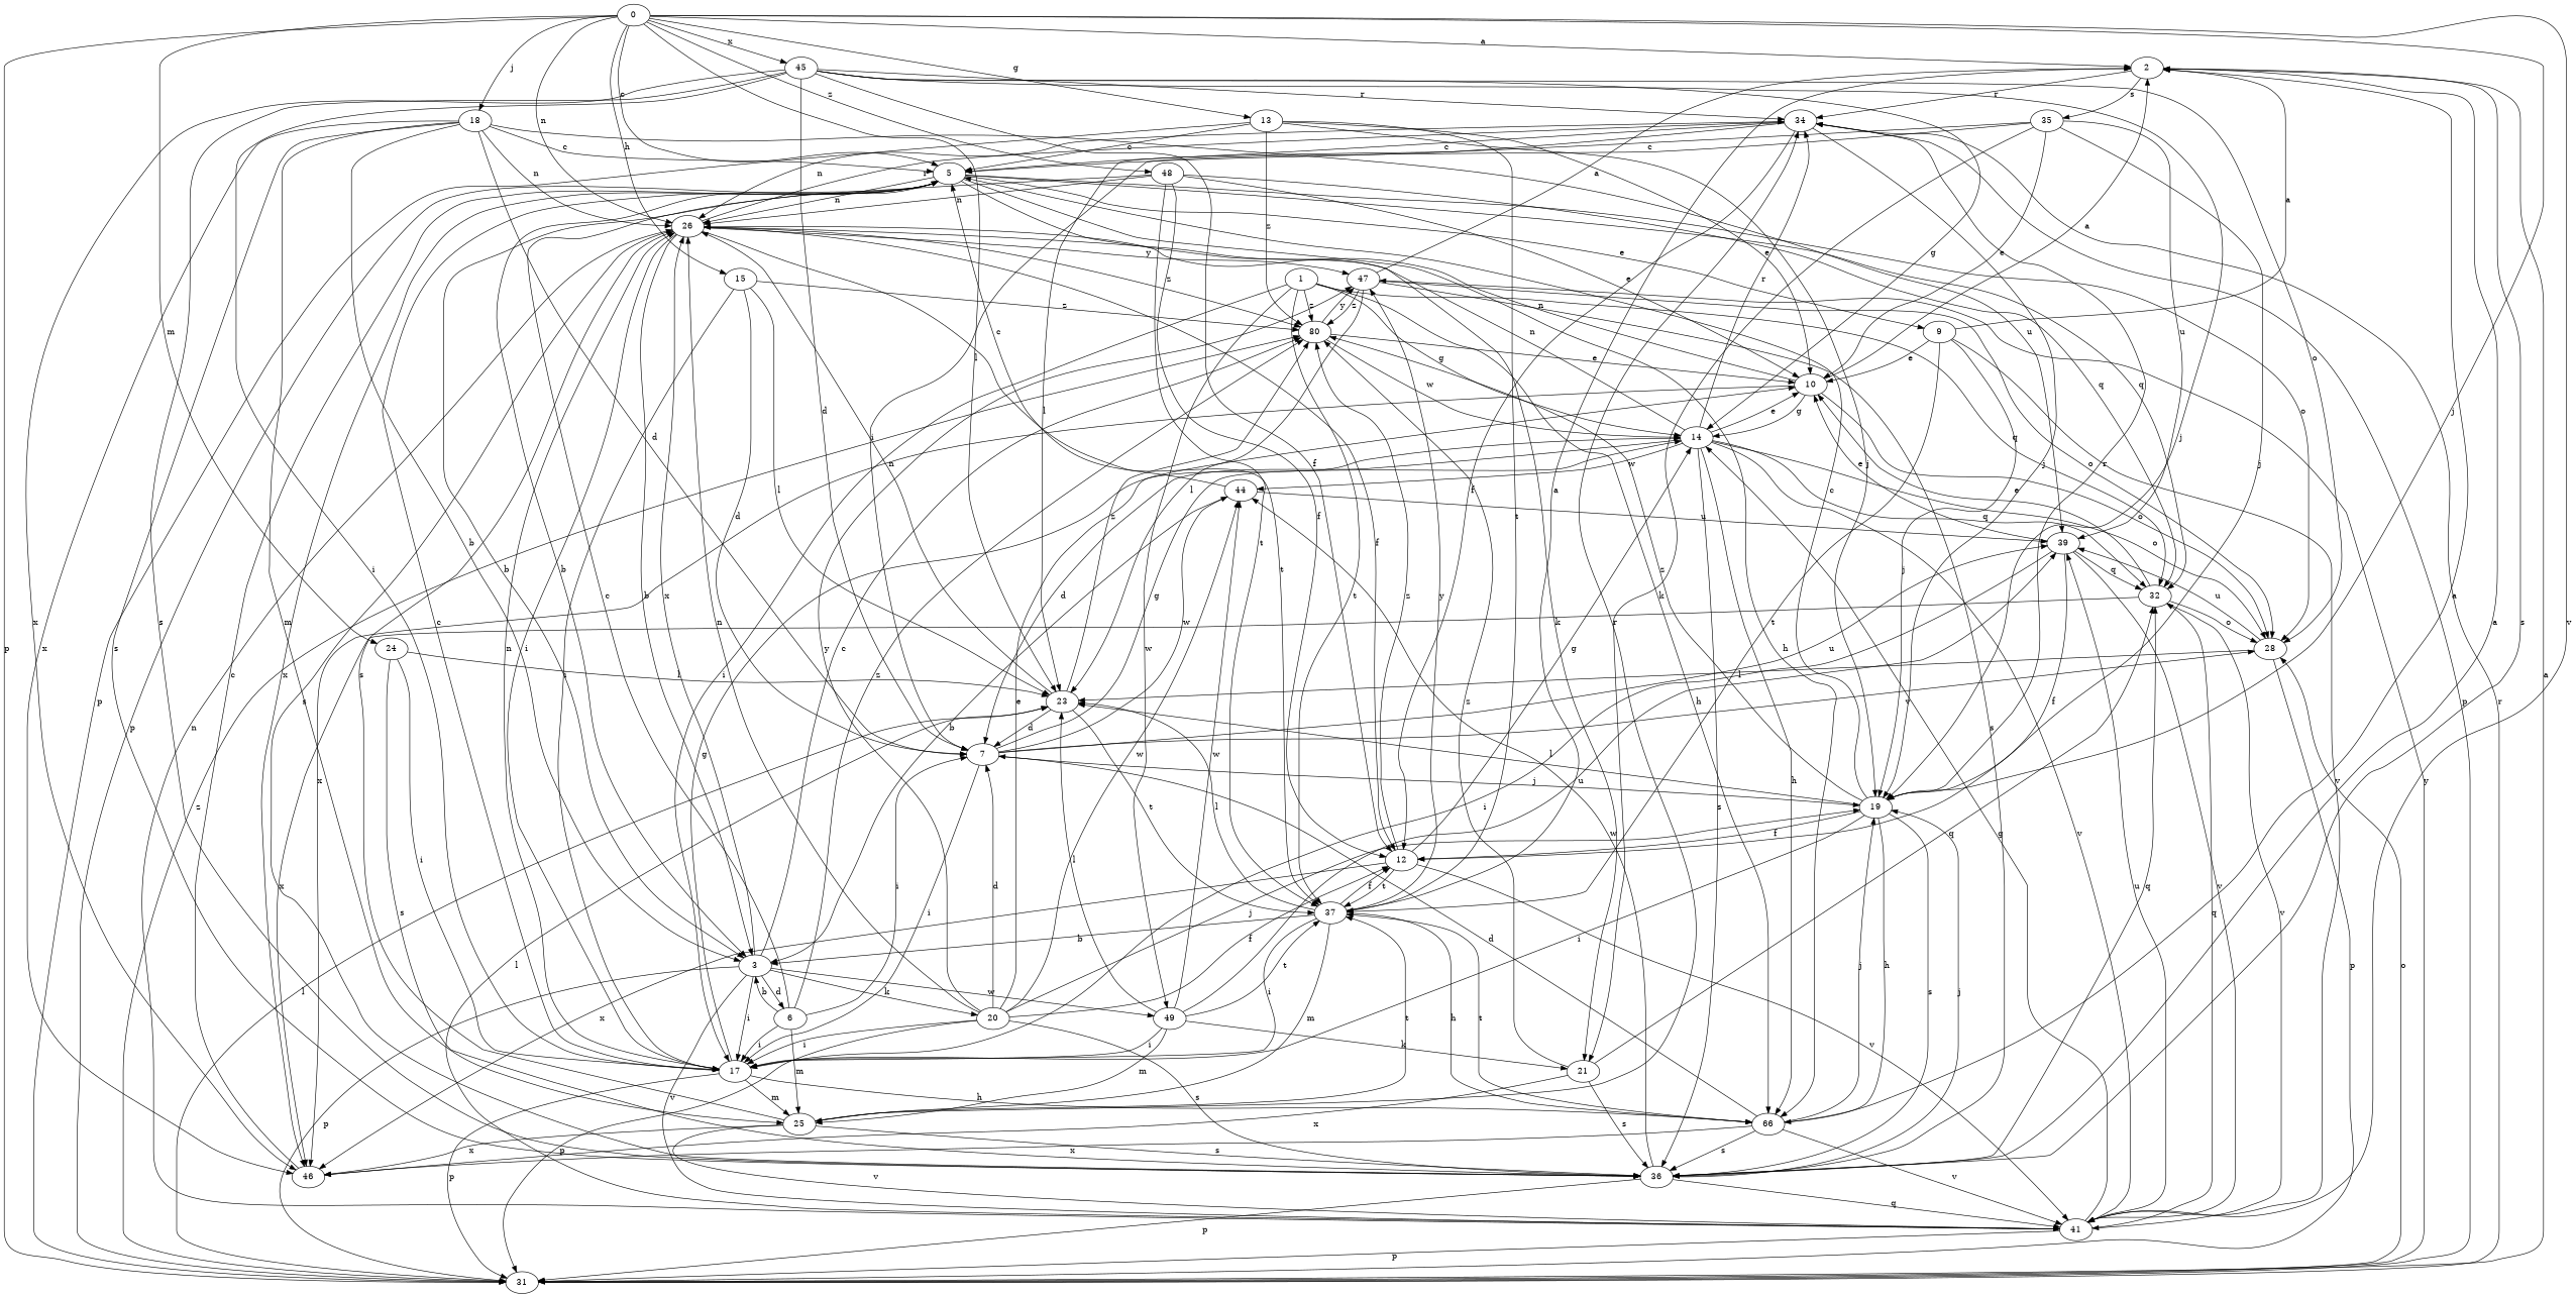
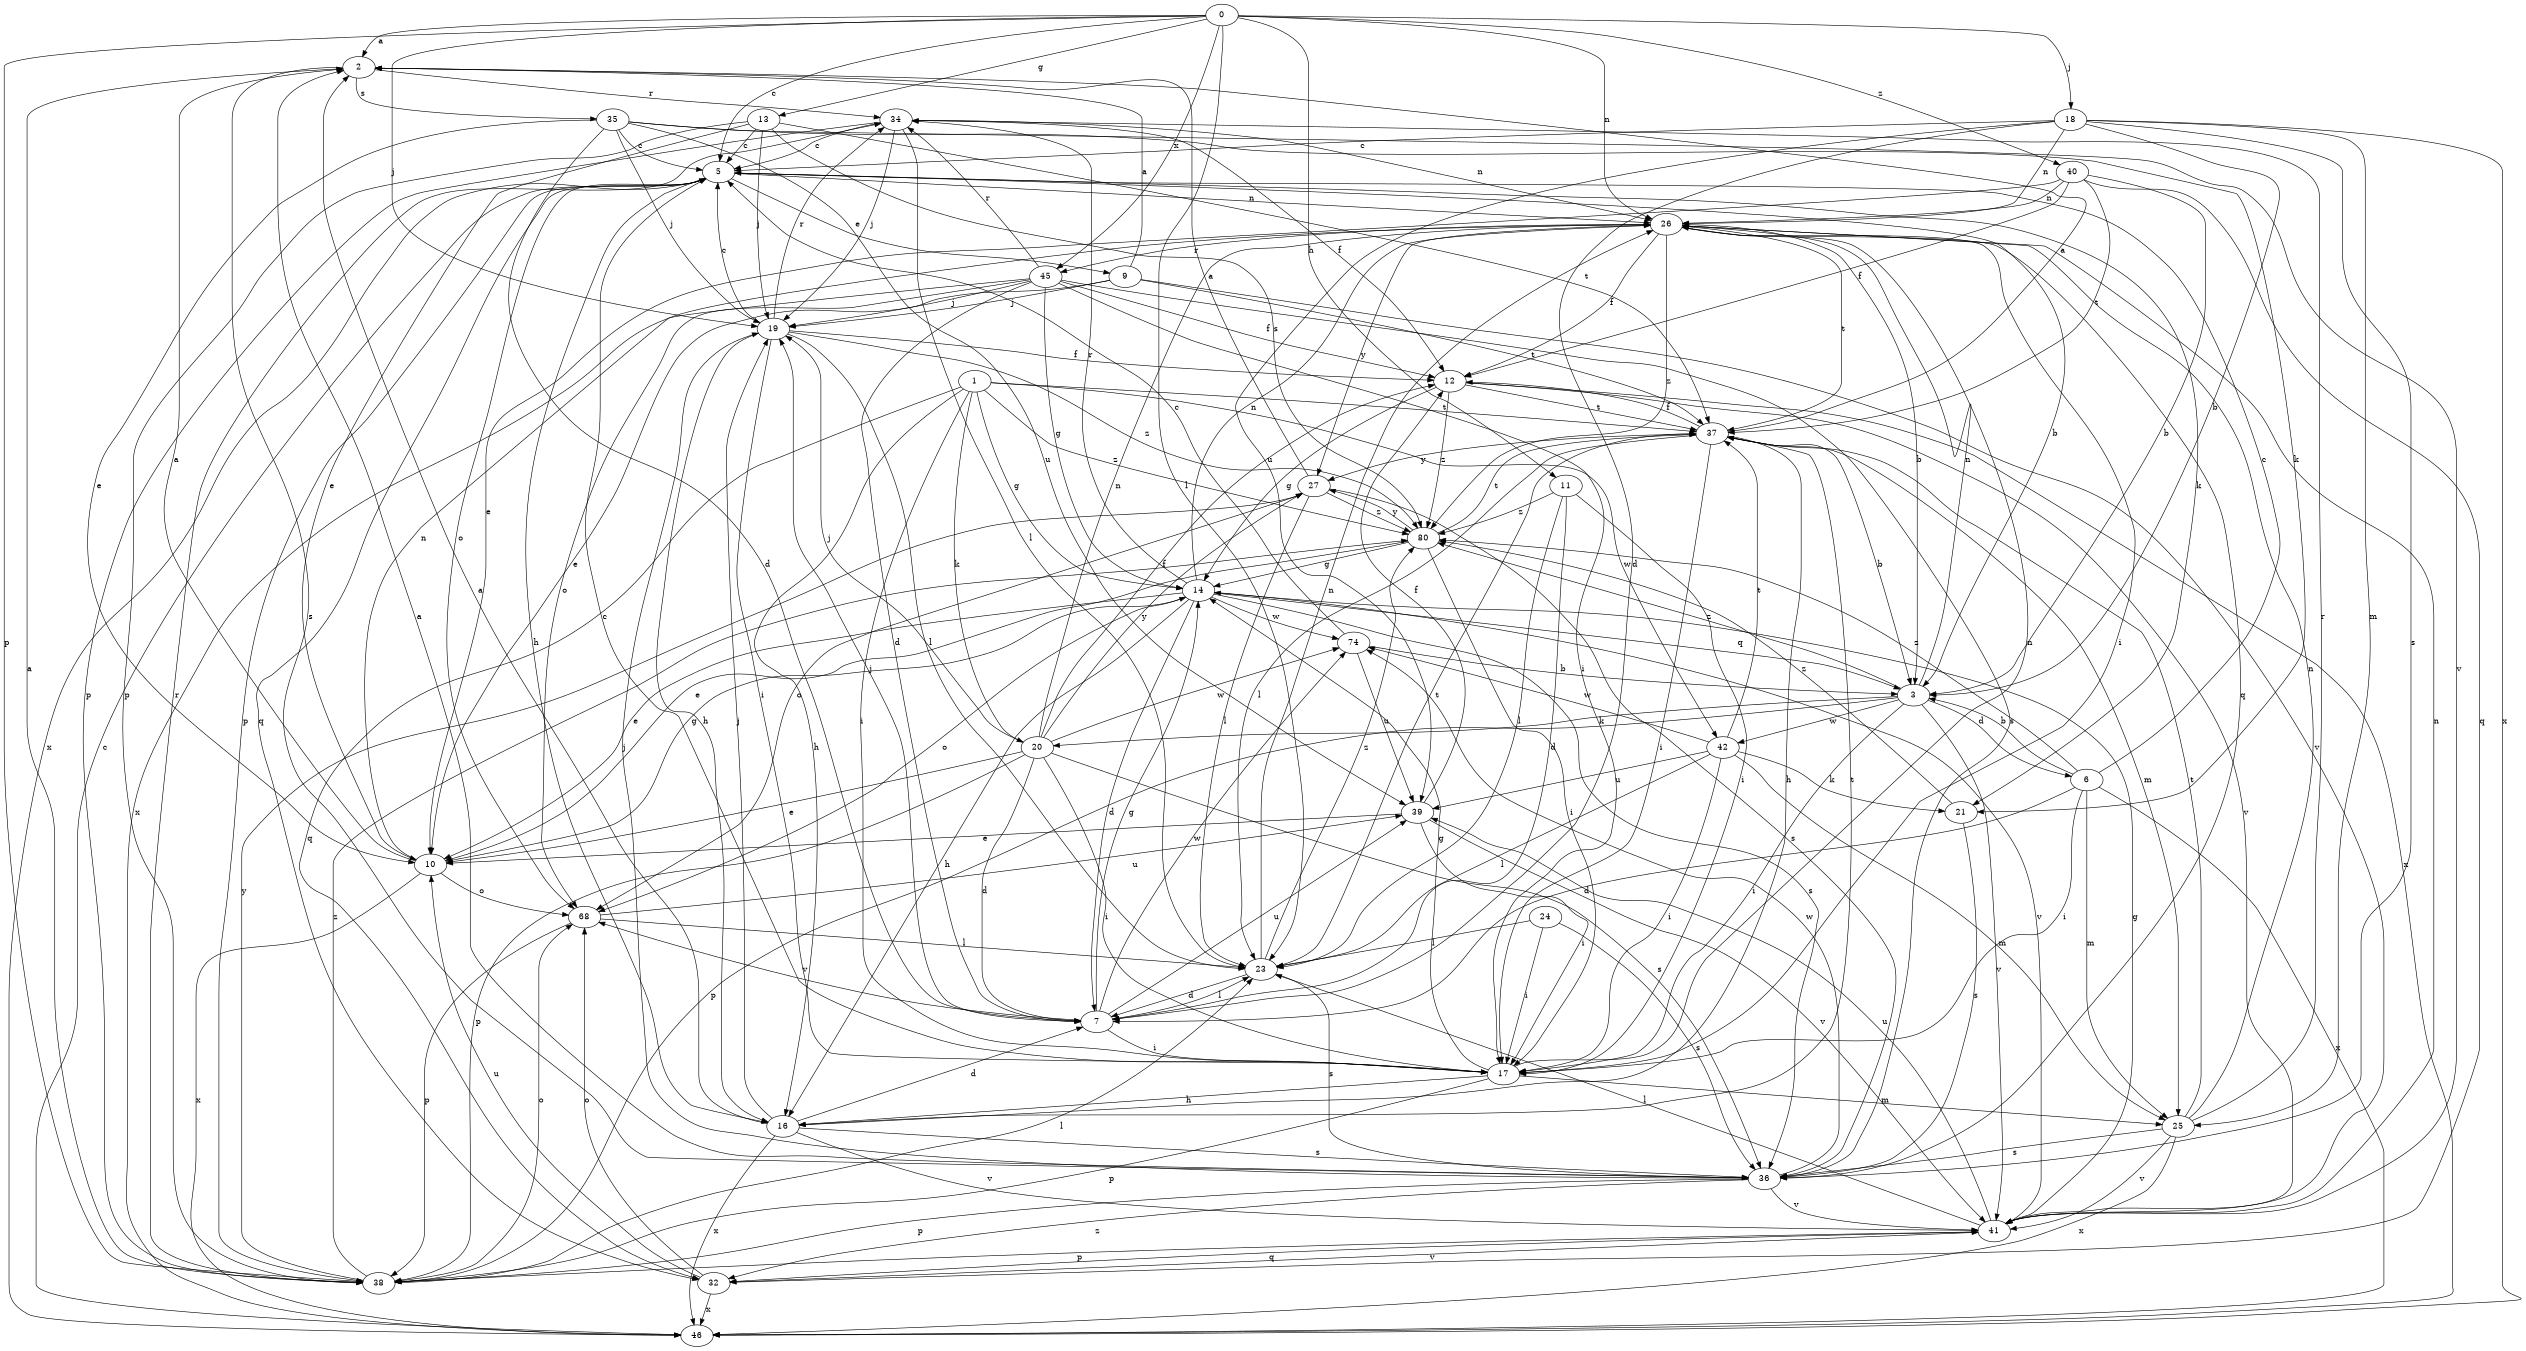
  strict digraph {
    0
    2
    5
    13
-   15
+   15 [label=11]
    18
    19
    23
    24
    26
-   31
+   31 [label=38]
    45
-   48
+   48 [label=40]
    34
    35
    36
-   16 [label=66]
+   16
    32
    3
    9
    21
-   28
+   28 [label=68]
    46
    37
    n25 [label=80]
    10
    17
    7
    25
    39
    12
-   47
+   47 [label=27]
    14
    1
    20
-   42 [label=49]
+   42
    41
-   44
+   44 [label=74]
    6
    0 -> 2 [label=a]
    0 -> 5 [label=c]
    0 -> 13 [label=g]
    0 -> 15 [label=h]
    0 -> 18 [label=j]
    0 -> 19 [label=j]
    0 -> 23 [label=l]
-   0 -> 24 [label=m]
    0 -> 26 [label=n]
    0 -> 31 [label=p]
    0 -> 45 [label=x]
    0 -> 48 [label=z]
    2 -> 34 [label=r]
    2 -> 35 [label=s]
    2 -> 36 [label=s]
    5 -> 26 [label=n]
    5 -> 31 [label=p]
    5 -> 16 [label=h]
    5 -> 32 [label=q]
    5 -> 3 [label=b]
    5 -> 9 [label=e]
    5 -> 21 [label=k]
    5 -> 28 [label=o]
    5 -> 46 [label=x]
    13 -> 5 [label=c]
    13 -> 19 [label=j]
    13 -> 31 [label=p]
    13 -> 37 [label=t]
-   13 -> n25 [label=z]
+   13 -> n25 [label=s]
    13 -> 10 [label=e]
    15 -> 23 [label=l]
    15 -> n25 [label=z]
    15 -> 17 [label=i]
    15 -> 7 [label=d]
    18 -> 5 [label=c]
    18 -> 26 [label=n]
    18 -> 36 [label=s]
    18 -> 3 [label=b]
    18 -> 46 [label=x]
    18 -> 7 [label=d]
    18 -> 25 [label=m]
    18 -> 39 [label=u]
    19 -> 5 [label=c]
    19 -> 23 [label=l]
    19 -> 34 [label=r]
-   19 -> 36 [label=s]
+   23 -> 36 [label=s]
    19 -> 16 [label=h]
    19 -> n25 [label=z]
    19 -> 17 [label=i]
    19 -> 12 [label=f]
    23 -> 26 [label=n]
    23 -> 37 [label=t]
    23 -> n25 [label=z]
    23 -> 7 [label=d]
    24 -> 23 [label=l]
    24 -> 36 [label=s]
    24 -> 17 [label=i]
-   26 -> 34 [label=r]
-   26 -> 36 [label=s]
+   26 -> 45 [label=r]
+   26 -> 36 [label=q]
    26 -> 3 [label=b]
    26 -> 37 [label=t]
    26 -> n25 [label=z]
    26 -> 17 [label=i]
    26 -> 12 [label=f]
    26 -> 47 [label=y]
    31 -> 2 [label=a]
    31 -> 23 [label=l]
    31 -> 34 [label=r]
    31 -> 28 [label=o]
    31 -> n25 [label=z]
    31 -> 47 [label=y]
    45 -> 19 [label=j]
    45 -> 34 [label=r]
    45 -> 36 [label=s]
    45 -> 28 [label=o]
    45 -> 46 [label=x]
    45 -> 17 [label=i]
    45 -> 7 [label=d]
    45 -> 12 [label=f]
    45 -> 14 [label=g]
    48 -> 26 [label=n]
    48 -> 32 [label=q]
    48 -> 3 [label=b]
    48 -> 37 [label=t]
    48 -> 10 [label=e]
    48 -> 12 [label=f]
    34 -> 5 [label=c]
    34 -> 19 [label=j]
    34 -> 23 [label=l]
    34 -> 26 [label=n]
    34 -> 31 [label=p]
    34 -> 12 [label=f]
    35 -> 5 [label=c]
    35 -> 19 [label=j]
    35 -> 21 [label=k]
    35 -> 10 [label=e]
-   35 -> 7 [label=i]
+   35 -> 7 [label=d]
    35 -> 39 [label=u]
-   0 -> 41 [label=v]
+   35 -> 41 [label=v]
    36 -> 2 [label=a]
    36 -> 19 [label=j]
    36 -> 31 [label=p]
-   36 -> 32 [label=q]
-   36 -> 41 [label=q]
+   36 -> 32 [label=z]
+   36 -> 41 [label=v]
    36 -> 44 [label=w]
    16 -> 2 [label=a]
    16 -> 19 [label=j]
    16 -> 36 [label=s]
    16 -> 46 [label=x]
    16 -> 37 [label=t]
    16 -> 7 [label=d]
    16 -> 41 [label=v]
    32 -> 28 [label=o]
    32 -> 46 [label=x]
-   32 -> 10 [label=e]
+   32 -> 10 [label=u]
    32 -> 41 [label=v]
-   3 -> 26 [label=x]
+   3 -> 26 [label=n]
    3 -> 31 [label=p]
-   3 -> n25 [label=c]
+   3 -> n25 [label=z]
    3 -> 17 [label=i]
    3 -> 20 [label=k]
    3 -> 42 [label=w]
    3 -> 41 [label=v]
    3 -> 6 [label=d]
    9 -> 2 [label=a]
    9 -> 19 [label=j]
    9 -> 37 [label=t]
    9 -> 10 [label=e]
    9 -> 41 [label=v]
    21 -> 36 [label=s]
-   21 -> 32 [label=q]
-   21 -> 46 [label=x]
+   6 -> 46 [label=x]
    21 -> n25 [label=z]
    28 -> 23 [label=l]
    28 -> 31 [label=p]
    28 -> 39 [label=u]
    46 -> 5 [label=c]
    37 -> 2 [label=a]
    37 -> 23 [label=l]
    37 -> 16 [label=h]
    37 -> 3 [label=b]
    37 -> 17 [label=i]
    37 -> 25 [label=m]
    37 -> 12 [label=f]
    37 -> 47 [label=y]
+   n25 -> 37 [label=t]
    n25 -> 10 [label=e]
+   n25 -> 17 [label=i]
    n25 -> 47 [label=y]
-   n25 -> 14 [label=w]
+   n25 -> 14 [label=g]
    10 -> 2 [label=a]
    10 -> 26 [label=n]
    10 -> 28 [label=o]
    10 -> 46 [label=x]
    10 -> 14 [label=g]
    17 -> 5 [label=c]
    17 -> 26 [label=n]
    17 -> 31 [label=p]
    17 -> 16 [label=h]
    17 -> 25 [label=m]
    17 -> 14 [label=g]
    7 -> 19 [label=j]
+   7 -> 23 [label=l]
    7 -> 28 [label=v]
    7 -> 17 [label=i]
    7 -> 39 [label=u]
    7 -> 14 [label=g]
    7 -> 44 [label=w]
-   25 -> 26 [label=s]
+   25 -> 26 [label=n]
    25 -> 34 [label=r]
    25 -> 36 [label=s]
    25 -> 46 [label=x]
    25 -> 37 [label=t]
    25 -> 41 [label=v]
-   39 -> 32 [label=q]
    39 -> 10 [label=e]
    39 -> 17 [label=i]
    39 -> 12 [label=f]
    39 -> 41 [label=v]
    12 -> 46 [label=x]
    12 -> 37 [label=t]
    12 -> n25 [label=z]
    12 -> 14 [label=g]
    12 -> 41 [label=v]
    47 -> 2 [label=a]
    47 -> 23 [label=l]
    47 -> 36 [label=s]
    47 -> 28 [label=o]
    47 -> n25 [label=z]
    14 -> 26 [label=n]
    14 -> 34 [label=r]
    14 -> 36 [label=s]
    14 -> 16 [label=h]
-   14 -> 32 [label=q]
+   14 -> 3 [label=q]
    14 -> 28 [label=o]
    14 -> 10 [label=e]
    14 -> 7 [label=d]
    14 -> 41 [label=v]
    14 -> 44 [label=w]
    1 -> 16 [label=h]
    1 -> 32 [label=q]
    1 -> 37 [label=t]
    1 -> n25 [label=z]
    1 -> 17 [label=i]
    1 -> 14 [label=g]
+   1 -> 20 [label=k]
    1 -> 42 [label=w]
    20 -> 19 [label=j]
    20 -> 26 [label=n]
    20 -> 31 [label=p]
    20 -> 36 [label=s]
    20 -> 10 [label=e]
    20 -> 17 [label=i]
    20 -> 7 [label=d]
    20 -> 12 [label=f]
    20 -> 47 [label=y]
    20 -> 44 [label=w]
    42 -> 23 [label=l]
    42 -> 21 [label=k]
    42 -> 37 [label=t]
    42 -> 17 [label=i]
    42 -> 25 [label=m]
    42 -> 39 [label=u]
    42 -> 44 [label=w]
    41 -> 23 [label=l]
    41 -> 26 [label=n]
    41 -> 31 [label=p]
    41 -> 32 [label=q]
    41 -> 39 [label=u]
    41 -> 14 [label=g]
    44 -> 5 [label=c]
    44 -> 3 [label=b]
    44 -> 39 [label=u]
    6 -> 5 [label=c]
    6 -> 3 [label=b]
    6 -> n25 [label=z]
    6 -> 17 [label=i]
-   6 -> 7 [label=i]
+   6 -> 7 [label=d]
    6 -> 25 [label=m]
  }
